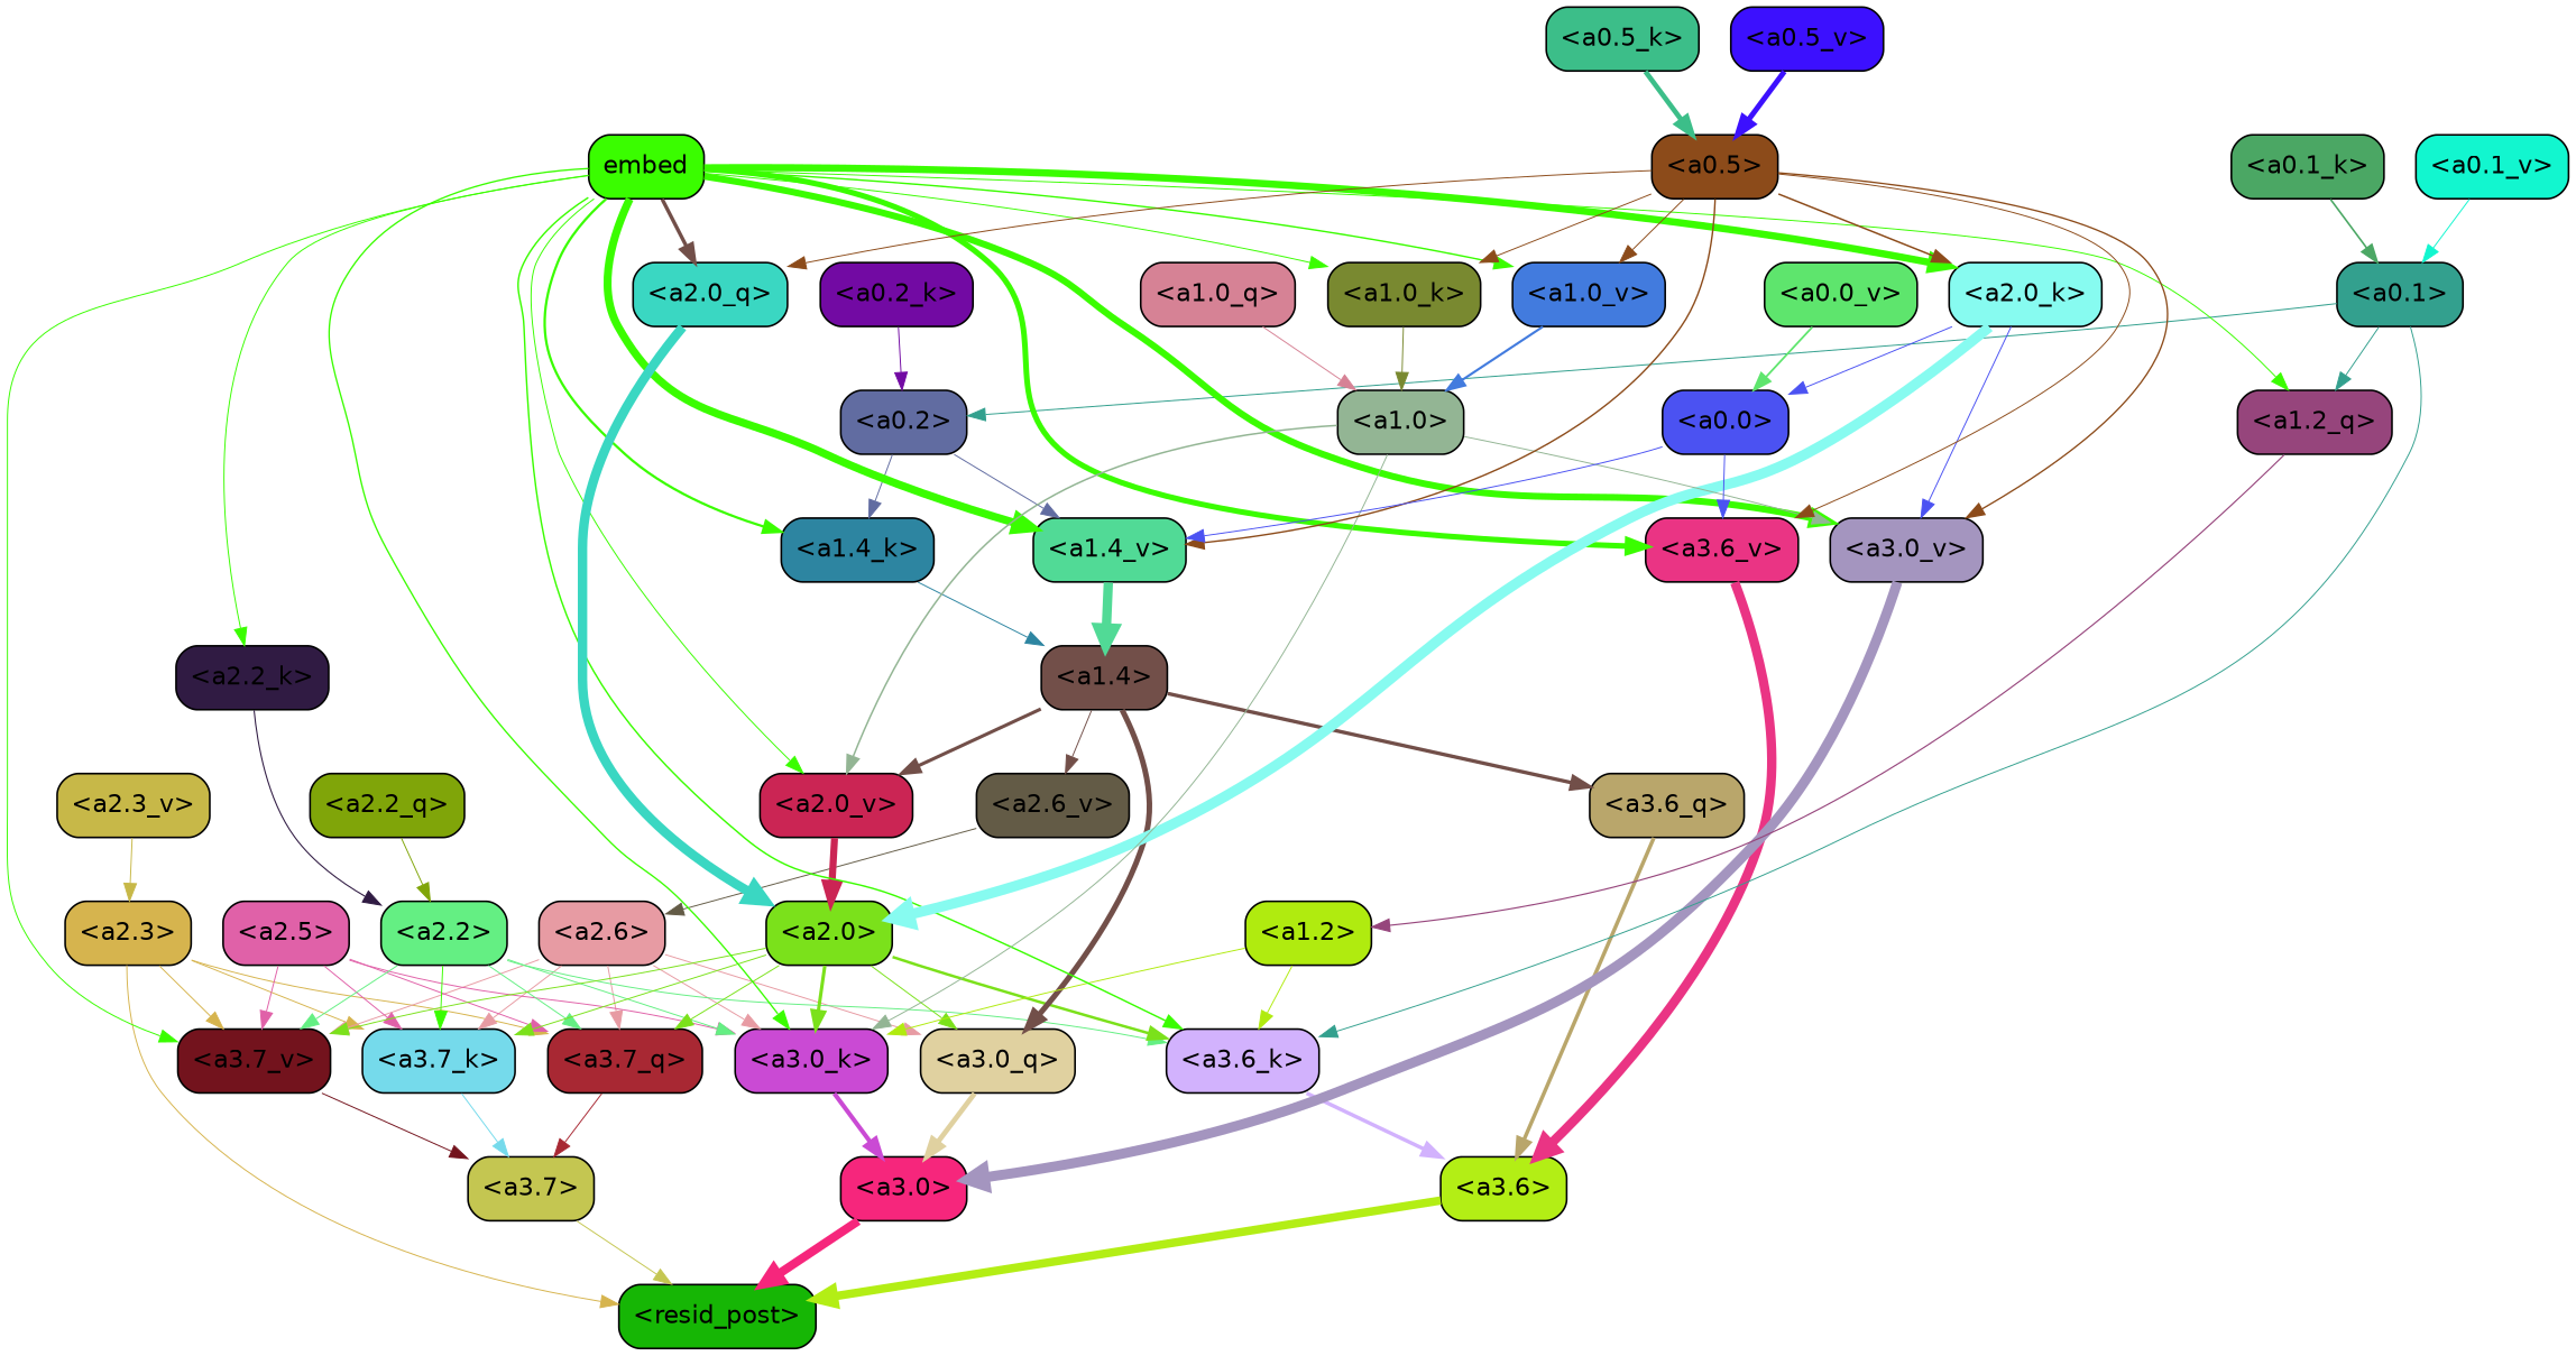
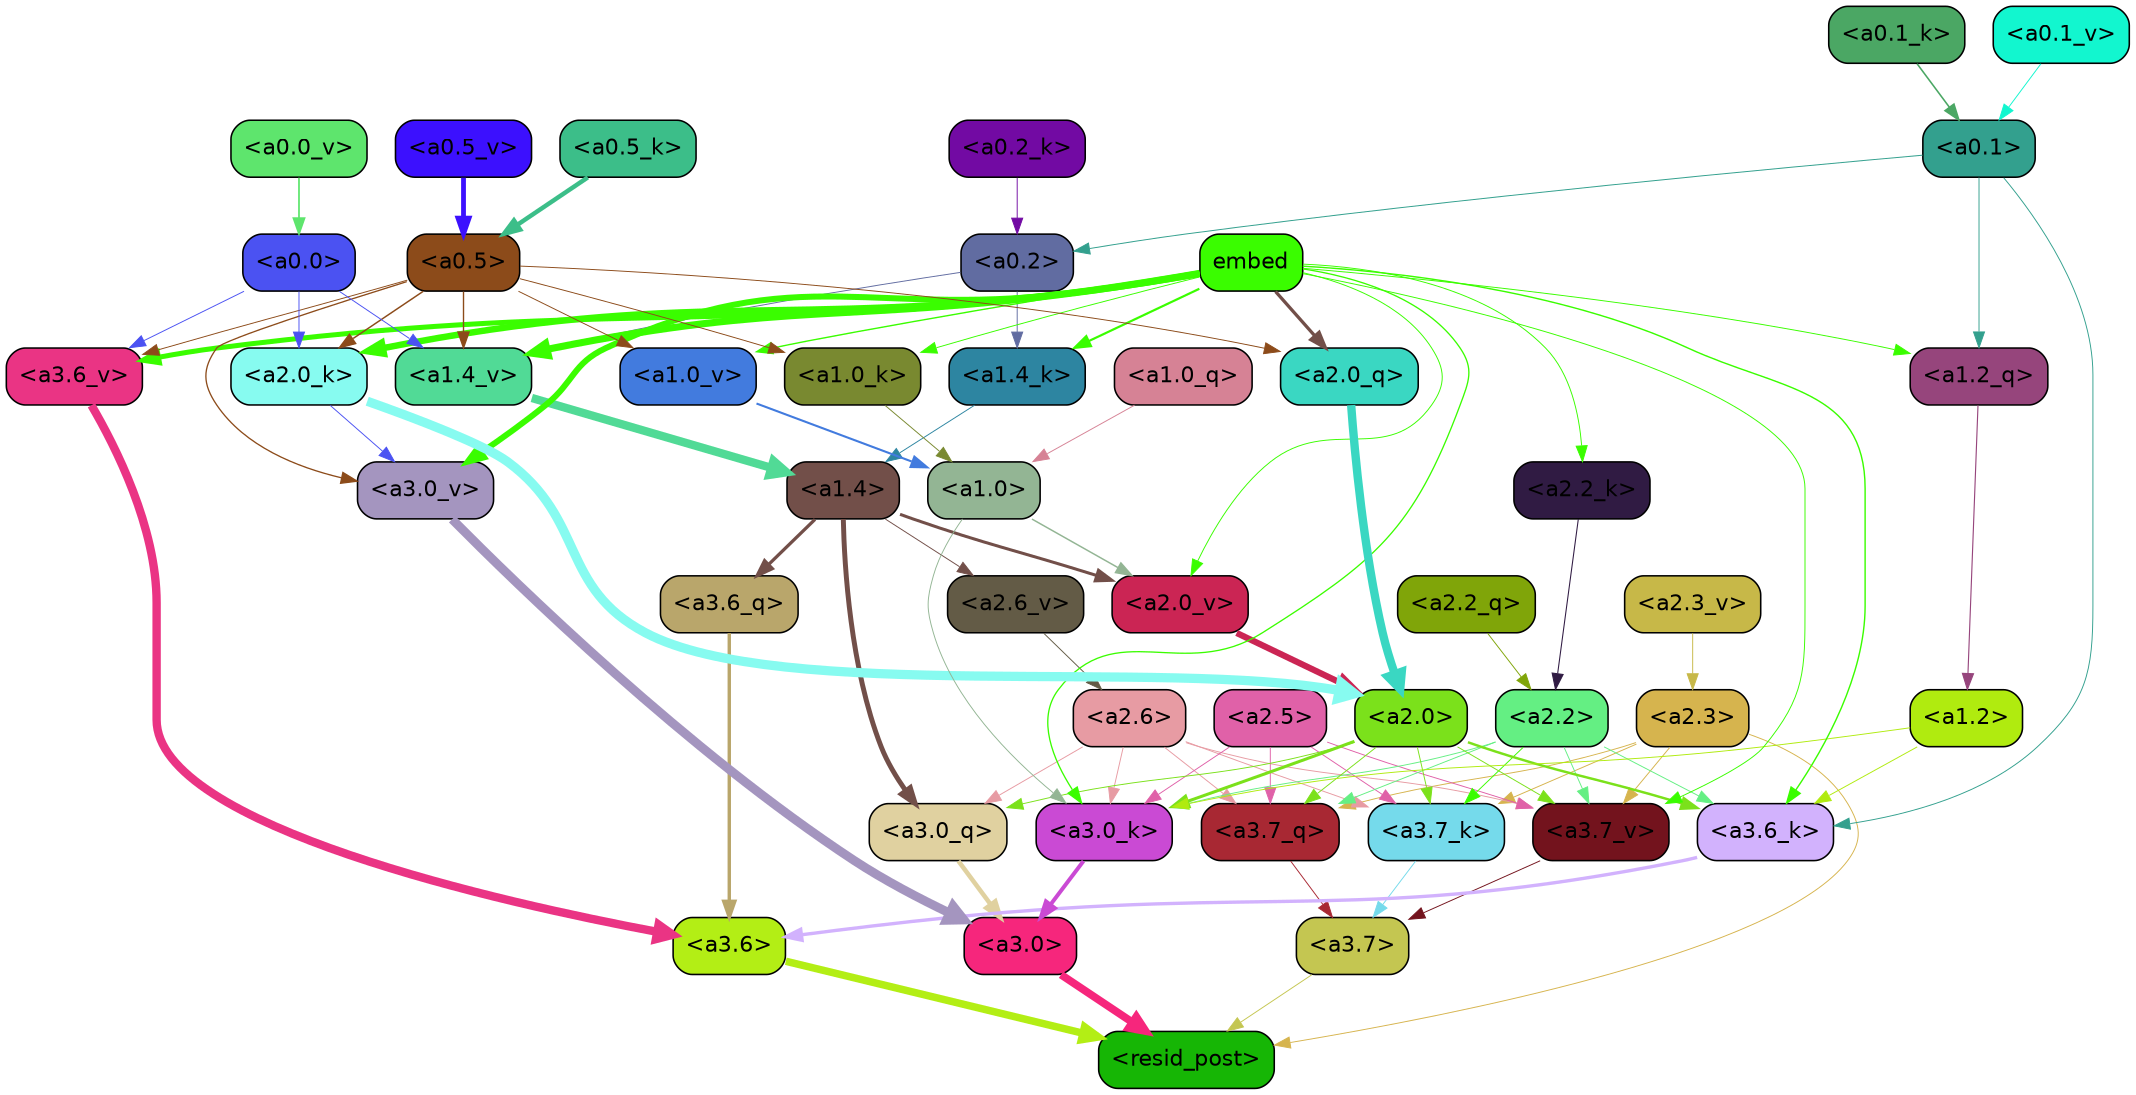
  strict digraph {
    splines=true
    node [color=black fontname=Helvetica shape=box style="filled, rounded"]
    edge [color="#3afd00" penwidth=0.6]
    "<a3.7>" [fillcolor="#c4c651"]
    "<resid_post>" [fillcolor="#16b605"]
    "<a3.6>" [fillcolor="#b3ee15"]
    "<a3.0>" [fillcolor="#f6267c"]
    "<a2.3>" [fillcolor="#d6b44e"]
    "<a3.7_q>" [fillcolor="#a82833"]
    "<a3.7_k>" [fillcolor="#75daeb"]
    "<a3.7_v>" [fillcolor="#73131d"]
    "<a3.6_q>" [fillcolor="#b9a66b"]
    "<a3.0_q>" [fillcolor="#e0d1a0"]
    "<a3.6_k>" [fillcolor="#d2b2fd"]
    "<a3.0_k>" [fillcolor="#ca4ad4"]
    "<a3.6_v>" [fillcolor="#ea3484"]
    "<a3.0_v>" [fillcolor="#a495bf"]
    "<a2.6>" [fillcolor="#e79ba3"]
    "<a2.5>" [fillcolor="#e061a8"]
    "<a2.2>" [fillcolor="#64ef83"]
    "<a2.0>" [fillcolor="#7be11b"]
    "<a1.4>" [fillcolor="#724f49"]
    "<a2.6_v>" [fillcolor="#635b46"]
    "<a2.0_v>" [fillcolor="#cb2554"]
    "<a1.2>" [fillcolor="#b0eb0f"]
    "<a0.1>" [fillcolor="#33a08e"]
    "<a1.2_q>" [fillcolor="#96457c"]
    "<a0.2>" [fillcolor="#616ca1"]
    "<a1.4_v>" [fillcolor="#51da96"]
    embed [fillcolor="#3afd00"]
    "<a2.0_q>" [fillcolor="#3ad7c2"]
    "<a2.2_k>" [fillcolor="#301b43"]
    "<a2.0_k>" [fillcolor="#87fbf0"]
    "<a1.4_k>" [fillcolor="#2d85a1"]
    "<a1.0_k>" [fillcolor="#798930"]
    "<a1.0_v>" [fillcolor="#427bde"]
    "<a1.0>" [fillcolor="#93b594"]
    "<a0.5>" [fillcolor="#8c4b1a"]
    "<a0.0>" [fillcolor="#4b52f2"]
    "<a2.2_q>" [fillcolor="#80a509"]
    "<a2.3_v>" [fillcolor="#c7b848"]
    "<a1.0_q>" [fillcolor="#d68295"]
    "<a0.5_k>" [fillcolor="#3cbe89"]
    "<a0.2_k>" [fillcolor="#720aa3"]
    "<a0.1_k>" [fillcolor="#4ba764"]
    "<a0.5_v>" [fillcolor="#3c10fe"]
    "<a0.1_v>" [fillcolor="#12f6cf"]
    "<a0.0_v>" [fillcolor="#5ee56d"]
    "<a3.7>" -> "<resid_post>" [color="#c4c651"]
    "<a3.6>" -> "<resid_post>" [color="#b3ee15" penwidth=4.751592040061951]
    "<a3.0>" -> "<resid_post>" [color="#f6267c" penwidth=4.904066681861877]
    "<a2.3>" -> "<resid_post>" [color="#d6b44e"]
    "<a2.3>" -> "<a3.7_q>" [color="#d6b44e"]
    "<a2.3>" -> "<a3.7_k>" [color="#d6b44e" penwidth=0.6069068089127541]
    "<a2.3>" -> "<a3.7_v>" [color="#d6b44e"]
    "<a3.7_q>" -> "<a3.7>" [color="#a82833"]
    "<a3.7_k>" -> "<a3.7>" [color="#75daeb"]
    "<a3.7_v>" -> "<a3.7>" [color="#73131d"]
    "<a3.6_q>" -> "<a3.6>" [color="#b9a66b" penwidth=2.160832464694977]
    "<a3.0_q>" -> "<a3.0>" [color="#e0d1a0" penwidth=2.870753765106201]
    "<a3.6_k>" -> "<a3.6>" [color="#d2b2fd" penwidth=2.13908451795578]
    "<a3.0_k>" -> "<a3.0>" [color="#ca4ad4" penwidth=2.520303964614868]
    "<a3.6_v>" -> "<a3.6>" [color="#ea3484" penwidth=5.297133803367615]
    "<a3.0_v>" -> "<a3.0>" [color="#a495bf" penwidth=5.680712580680847]
    "<a2.6>" -> "<a3.7_q>" [color="#e79ba3"]
    "<a2.6>" -> "<a3.7_k>" [color="#e79ba3"]
    "<a2.6>" -> "<a3.7_v>" [color="#e79ba3"]
    "<a2.6>" -> "<a3.0_q>" [color="#e79ba3"]
    "<a2.6>" -> "<a3.0_k>" [color="#e79ba3"]
    "<a2.5>" -> "<a3.7_q>" [color="#e061a8"]
    "<a2.5>" -> "<a3.7_k>" [color="#e061a8"]
    "<a2.5>" -> "<a3.7_v>" [color="#e061a8"]
    "<a2.5>" -> "<a3.0_k>" [color="#e061a8"]
    "<a2.2>" -> "<a3.7_q>" [color="#64ef83"]
    "<a2.2>" -> "<a3.7_k>"
    "<a2.2>" -> "<a3.7_v>" [color="#64ef83"]
    "<a2.2>" -> "<a3.6_k>" [color="#64ef83"]
    "<a2.2>" -> "<a3.0_k>" [color="#64ef83"]
    "<a2.0>" -> "<a3.7_q>" [color="#7be11b"]
    "<a2.0>" -> "<a3.7_k>" [color="#7be11b"]
    "<a2.0>" -> "<a3.7_v>" [color="#7be11b"]
    "<a2.0>" -> "<a3.0_q>" [color="#7be11b"]
    "<a2.0>" -> "<a3.6_k>" [color="#7be11b" penwidth=1.564806342124939]
    "<a2.0>" -> "<a3.0_k>" [color="#7be11b" penwidth=1.9353990852832794]
    "<a1.4>" -> "<a3.6_q>" [color="#724f49" penwidth=2.0727532356977463]
    "<a1.4>" -> "<a3.0_q>" [color="#724f49" penwidth=3.1279823780059814]
    "<a1.4>" -> "<a2.6_v>" [color="#724f49"]
    "<a1.4>" -> "<a2.0_v>" [color="#724f49" penwidth=1.9170897603034973]
    "<a2.6_v>" -> "<a2.6>" [color="#635b46"]
    "<a2.0_v>" -> "<a2.0>" [color="#cb2554" penwidth=3.9621697664260864]
    "<a1.2>" -> "<a3.6_k>" [color="#b0eb0f"]
    "<a1.2>" -> "<a3.0_k>" [color="#b0eb0f"]
    "<a0.1>" -> "<a3.6_k>" [color="#33a08e"]
    "<a0.1>" -> "<a1.2_q>" [color="#33a08e"]
    "<a0.1>" -> "<a0.2>" [color="#33a08e" penwidth=0.6202214732766151]
    "<a1.2_q>" -> "<a1.2>" [color="#96457c" penwidth=0.7185482024215162]
    "<a0.2>" -> "<a1.4_v>" [color="#616ca1"]
    "<a0.2>" -> "<a1.4_k>" [color="#616ca1"]
    "<a1.4_v>" -> "<a1.4>" [color="#51da96" penwidth=5.280138969421387]
    embed -> "<a3.7_v>"
    embed -> "<a3.6_k>" [penwidth=0.8915999233722687]
    embed -> "<a3.0_k>" [penwidth=0.832088902592659]
    embed -> "<a3.6_v>" [penwidth=3.1840110421180725]
    embed -> "<a3.0_v>" [penwidth=3.8132747188210487]
    embed -> "<a2.0_v>"
    embed -> "<a1.2_q>"
    embed -> "<a1.4_v>" [penwidth=4.4888065457344055]
    embed -> "<a2.0_q>" [color="#724f49" penwidth=2.084651827812195]
    embed -> "<a2.2_k>"
    embed -> "<a2.0_k>" [penwidth=4.084526404738426]
    embed -> "<a1.4_k>" [penwidth=1.3912410736083984]
    embed -> "<a1.0_k>"
    embed -> "<a1.0_v>" [penwidth=0.8796700537204742]
    "<a2.0_q>" -> "<a2.0>" [color="#3ad7c2" penwidth=5.29856276512146]
    "<a2.2_k>" -> "<a2.2>" [color="#301b43" penwidth=0.6722683310508728]
    "<a2.0_k>" -> "<a3.0_v>" [color="#4b52f2"]
    "<a2.0_k>" -> "<a2.0>" [color="#87fbf0" penwidth=5.859246134757996]
    "<a1.4_k>" -> "<a1.4>" [color="#2d85a1"]
    "<a1.0_k>" -> "<a1.0>" [color="#798930"]
    "<a1.0_v>" -> "<a1.0>" [color="#427bde" penwidth=1.318962275981903]
    "<a1.0>" -> "<a3.0_k>" [color="#93b594"]
-   "<a1.0>" -> "<a3.0_v>" [color="#93b594"]
    "<a1.0>" -> "<a2.0_v>" [color="#93b594" penwidth=0.9450988052412868]
    "<a0.5>" -> "<a3.6_v>" [color="#8c4b1a"]
    "<a0.5>" -> "<a3.0_v>" [color="#8c4b1a" penwidth=0.8331108838319778]
    "<a0.5>" -> "<a1.4_v>" [color="#8c4b1a" penwidth=0.8757842034101486]
    "<a0.5>" -> "<a2.0_q>" [color="#8c4b1a"]
    "<a0.5>" -> "<a2.0_k>" [color="#8c4b1a" penwidth=0.9412797391414642]
    "<a0.5>" -> "<a1.0_k>" [color="#8c4b1a"]
    "<a0.5>" -> "<a1.0_v>" [color="#8c4b1a"]
    "<a0.0>" -> "<a3.6_v>" [color="#4b52f2"]
    "<a0.0>" -> "<a1.4_v>" [color="#4b52f2"]
-   "<a2.0_k>" -> "<a0.0>" [color="#4b52f2"]
+   "<a0.0>" -> "<a2.0_k>" [color="#4b52f2"]
    "<a2.2_q>" -> "<a2.2>" [color="#80a509"]
    "<a2.3_v>" -> "<a2.3>" [color="#c7b848"]
    "<a1.0_q>" -> "<a1.0>" [color="#d68295"]
    "<a0.5_k>" -> "<a0.5>" [color="#3cbe89" penwidth=2.833264708518982]
    "<a0.2_k>" -> "<a0.2>" [color="#720aa3"]
    "<a0.1_k>" -> "<a0.1>" [color="#4ba764" penwidth=1.0085628032684326]
    "<a0.5_v>" -> "<a0.5>" [color="#3c10fe" penwidth=3.0403636693954468]
    "<a0.1_v>" -> "<a0.1>" [color="#12f6cf"]
    "<a0.0_v>" -> "<a0.0>" [color="#5ee56d" penwidth=1.1078208088874817]
  }
